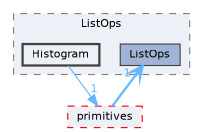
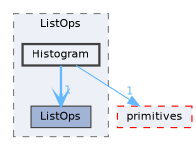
  digraph {
    compound=true
    node [color=grey25 fillcolor="#edf0f7" fontname=Helvetica fontsize=10 shape=box]
    edge [color=steelblue1 fontcolor=steelblue1 fontname=Helvetica fontsize=10 headlabel=1 labeldistance=1.5 labelfontname=Helvetica labelfontsize=10]
    n1 [fillcolor="#a2b4d6" height=0.2 label=ListOps style=filled width=0.4]
    n2 [height=0.2 label=Histogram style="filled,bold" width=0.4]
    n3 [color=red height=0.2 label=primitives style="filled,dashed" width=0.4]
    subgraph cluster_1 {
      bgcolor="#edf0f7"
      fontname=Helvetica
      fontsize=10
      label=ListOps
      pencolor=grey50
      style="filled,dashed"
      n1
      n2
    }
-   n3 -> n1 [arrowhead=vee style=bold]
+   n2 -> n1 [arrowhead=vee style=bold]
    n2 -> n3 [arrowhead=normal style=solid]
  }
